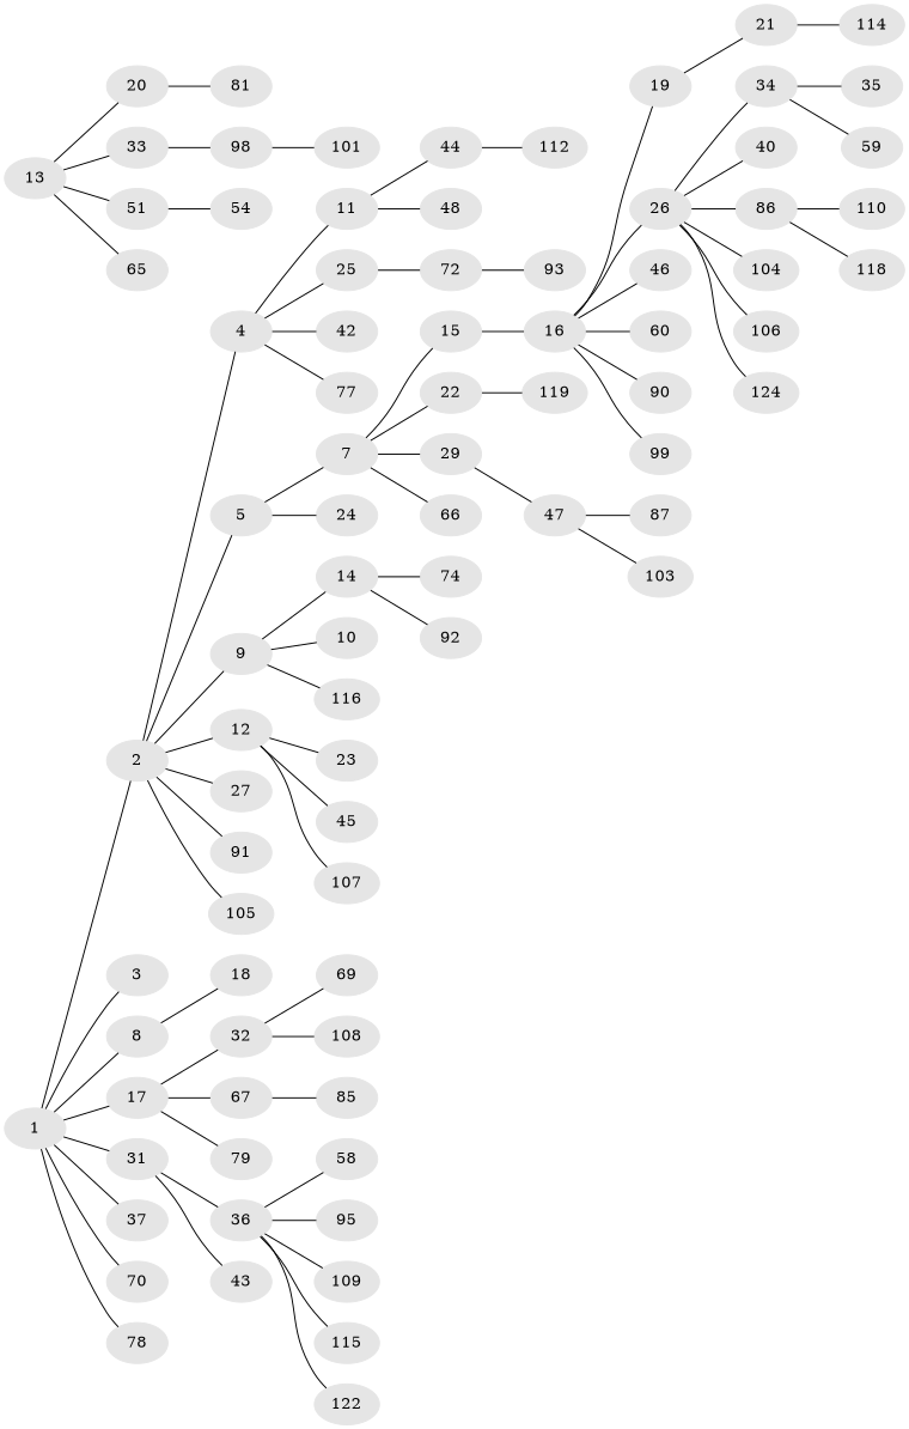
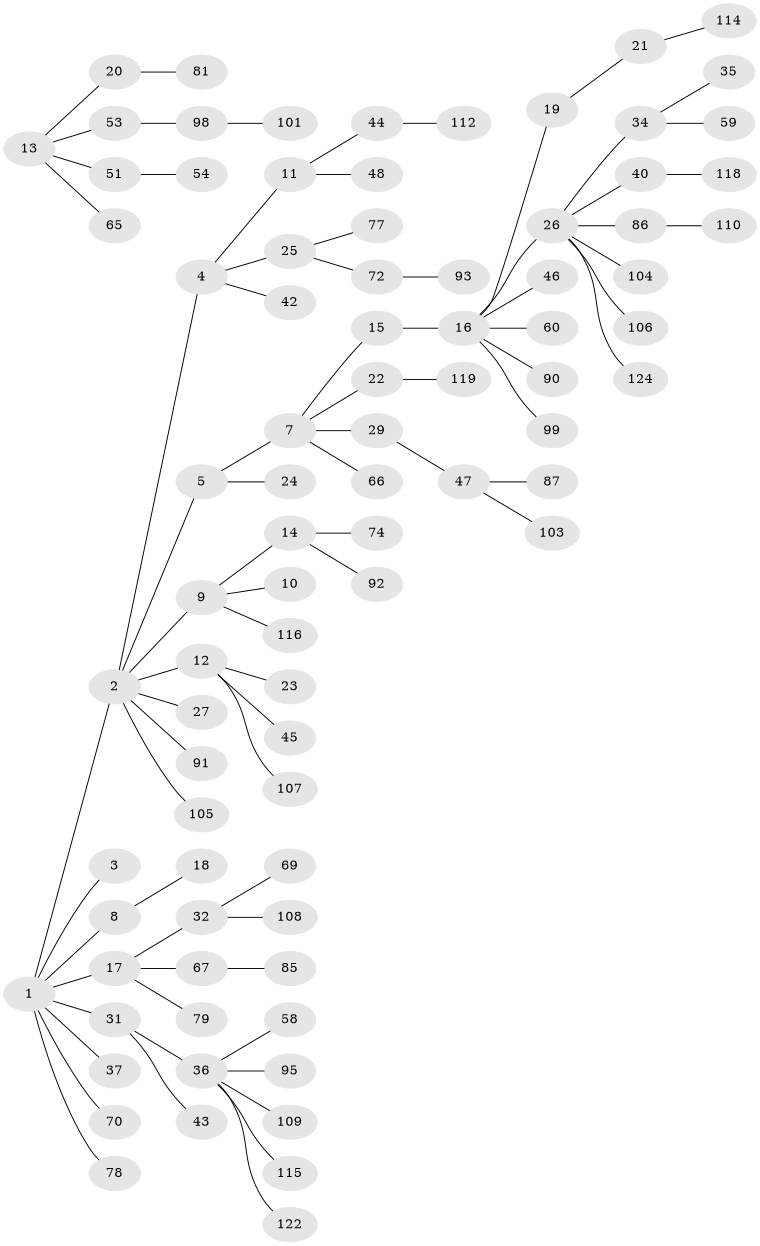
  graph {
    rankdir=LR
    node [color=gray90 style=filled]
    1 [super="+64"]
    2 [super="+63"]
    3 [super="+41"]
    8
    17 [super="+30"]
    31
    n7 [label=37 super="+71"]
    70
    78
    4 [super="+6"]
    5 [super="+50"]
    9 [super="+10"]
    12 [super="+28"]
    27
    91
    105
    18
    32 [super="+55"]
    67 [super="+89"]
    79
    36 [super="+73"]
    43
    11 [super="+49"]
    25 [super="+57"]
    42
    77
    7 [super="+76"]
    24 [super="+117"]
    14 [super="+56"]
    n30 [label=10]
    116
    23 [super="+52"]
    45
    107
    44 [super="+68"]
    48 [super="+123"]
    72 [super="+82"]
    15
    22 [super="+100"]
    29 [super="+83"]
    66
    16 [super="+37"]
    119
    47 [super="+62"]
    13 [super="+39"]
    20 [super="+53"]
-   33 [super="+75"]
+   33 [super="+75" label=53]
    51
    65
    74
    92
    112
    81
    98
    54
    19
    26 [super="+111"]
    46
    60
    90
    99
    21 [super="+96"]
    34 [super="+84"]
    40 [super="+97"]
    86 [super="+94"]
    104 [super="+113"]
    106
    124
    69
    108
    85
    114
    93 [super="+121"]
    35
    59 [super="+120"]
    110
    118
    87
    103
    58 [super="+61"]
    95
    109
    115
    122
    101
    1 -- 2
    1 -- 3
    1 -- 8
    1 -- 17
    1 -- 31
    1 -- n7
    1 -- 70
    1 -- 78
    2 -- 4
    2 -- 5
    2 -- 9
    2 -- 12
    2 -- 27
    2 -- 91
    2 -- 105
    8 -- 18
    17 -- 32
    17 -- 67
    17 -- 79
    31 -- 36
    31 -- 43
    4 -- 11
    4 -- 25
    4 -- 42
-   4 -- 77
+   25 -- 77
    5 -- 7
    5 -- 24
    9 -- 14
    9 -- n30
    9 -- 116
    12 -- 23
    12 -- 45
    12 -- 107
    32 -- 69
    32 -- 108
    67 -- 85
    36 -- 58
    36 -- 95
    36 -- 109
    36 -- 115
    36 -- 122
    11 -- 44
    11 -- 48
    25 -- 72
    7 -- 15
    7 -- 22
    7 -- 29
    7 -- 66
    14 -- 74
    14 -- 92
    44 -- 112
    72 -- 93
    15 -- 16
    22 -- 119
    29 -- 47
    16 -- 19
    16 -- 26
    16 -- 46
    16 -- 60
    16 -- 90
    16 -- 99
    47 -- 87
    47 -- 103
    13 -- 20
    13 -- 33
    13 -- 51
    13 -- 65
    20 -- 81
    33 -- 98
    51 -- 54
    98 -- 101
    19 -- 21
    26 -- 34
    26 -- 40
    26 -- 86
    26 -- 104
    26 -- 106
    26 -- 124
    21 -- 114
    34 -- 35
    34 -- 59
    86 -- 110
-   86 -- 118
+   40 -- 118
  }
